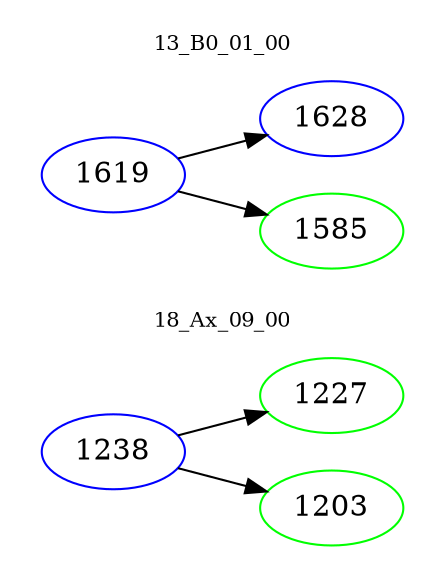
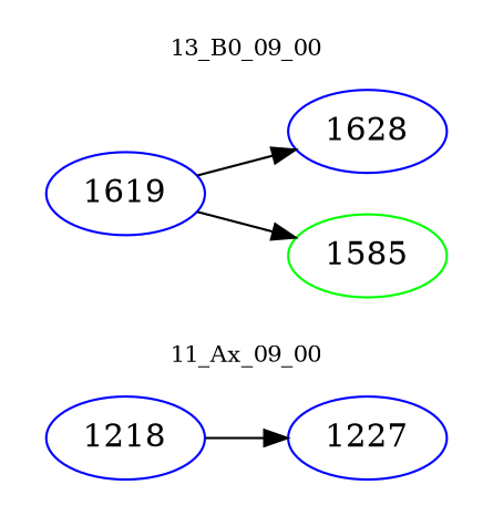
  digraph {
    rankdir=LR
    node [color=blue]
    edge [color=black]
-   n1 [label=1238]
-   n2 [color=green label=1203]
-   n3 [color=green label=1227]
+   n1 [label=1218]
+   n3 [label=1227]
    n4 [label=1619]
    n5 [color=green label=1585]
    n6 [label=1628]
    subgraph cluster_1 {
      color=white
      fontsize=10
-     label="18_Ax_09_00"
+     label="11_Ax_09_00"
      n1
-     n2
      n3
    }
    subgraph cluster_2 {
      color=white
      fontsize=10
-     label="13_B0_01_00"
+     label="13_B0_09_00"
      n4
      n5
      n6
    }
-   n1 -> n2
    n1 -> n3
    n4 -> n5
    n4 -> n6
  }
